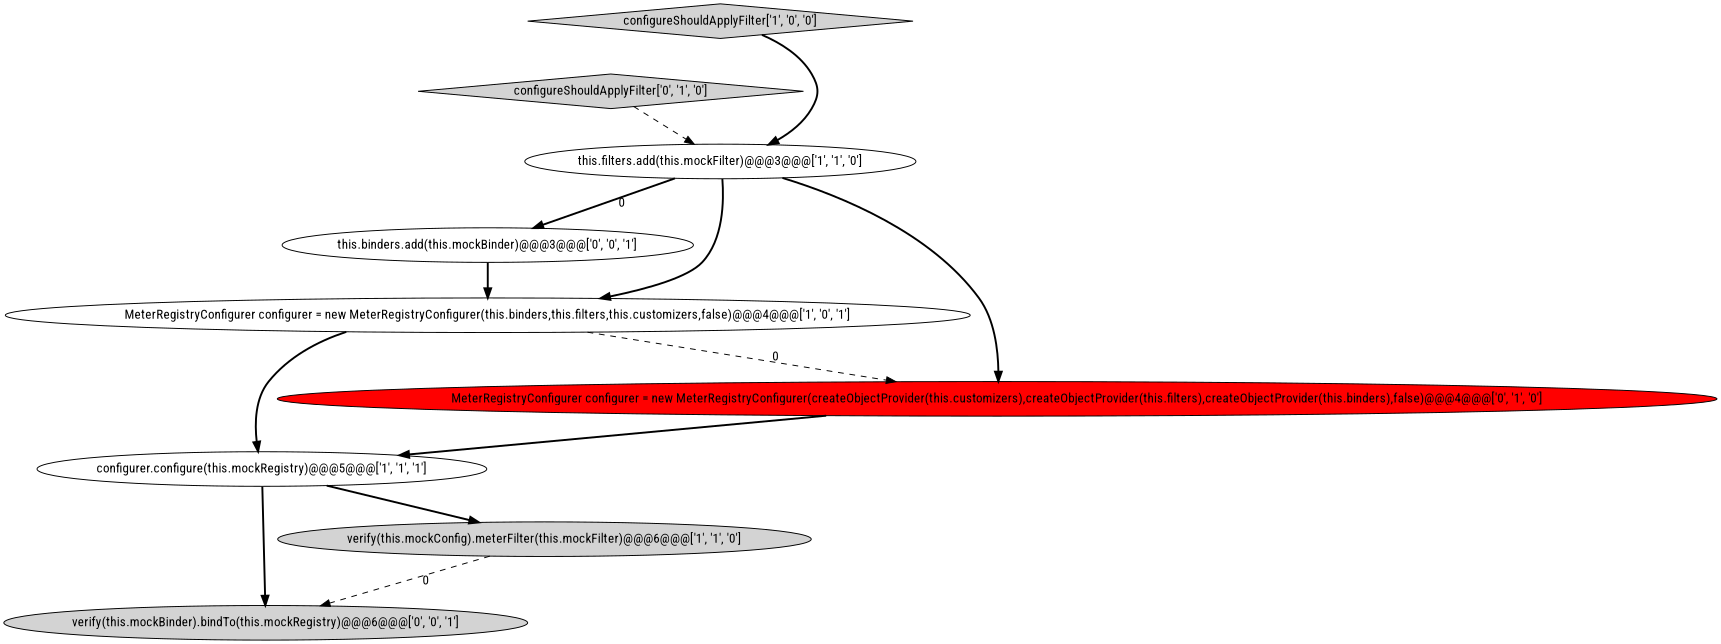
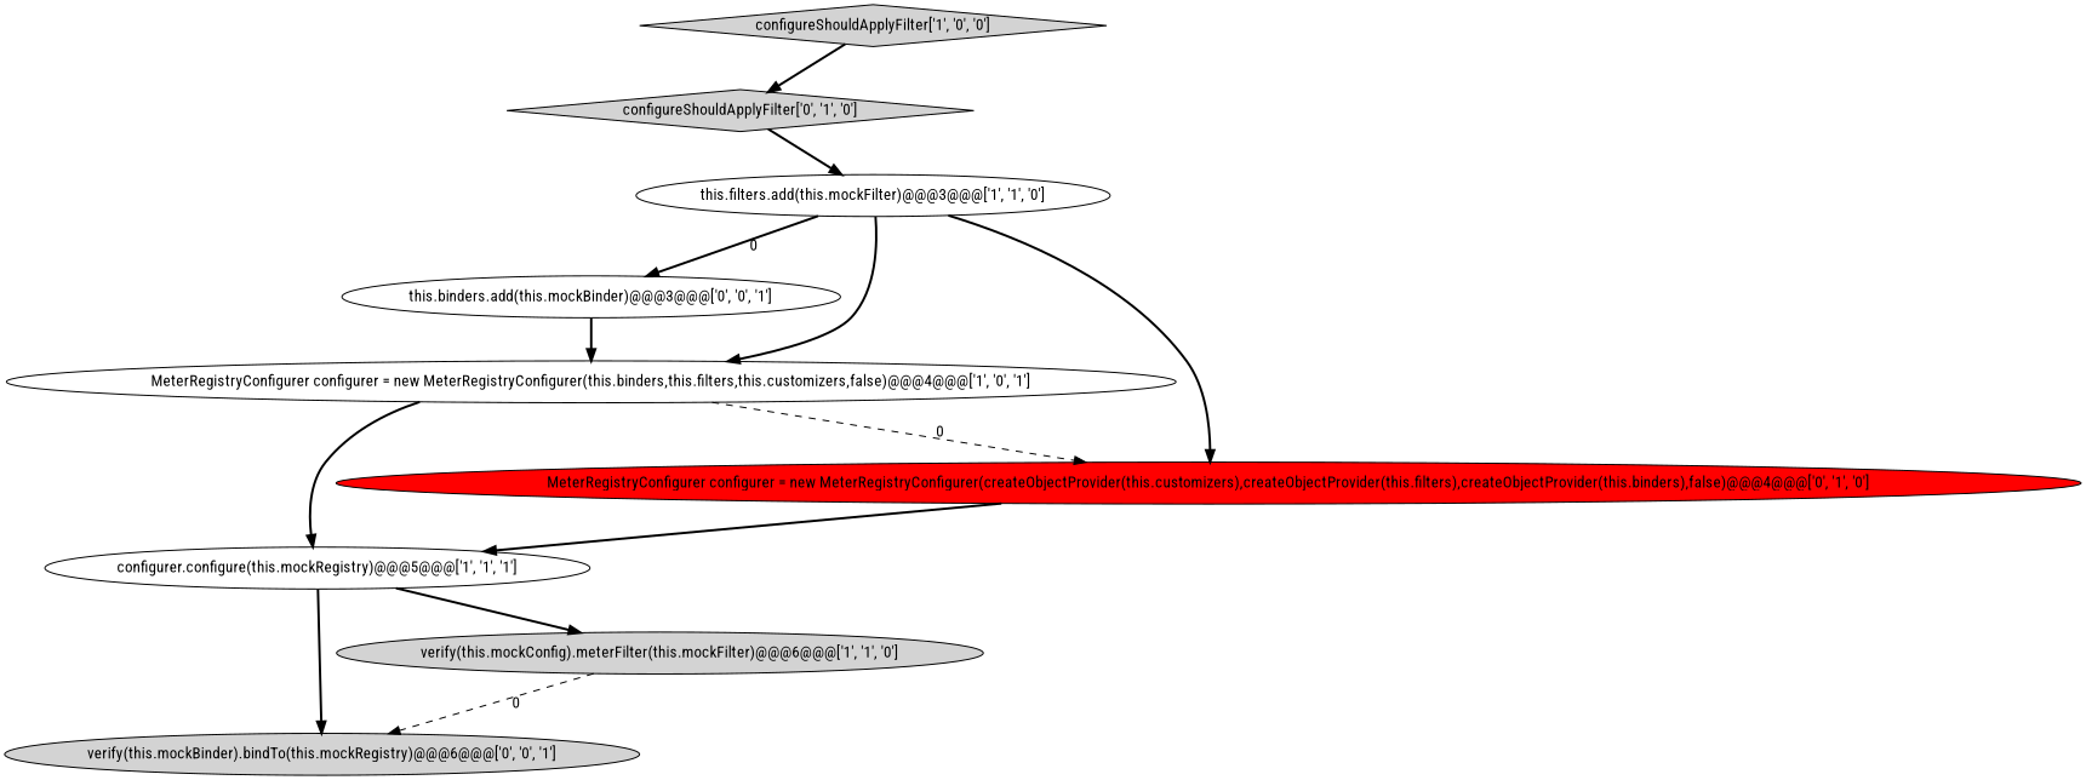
  digraph {
    fontname="Roboto Condensed"
    node [fillcolor=lightgray fontname="Roboto Condensed" shape=ellipse style=filled]
    edge [fontname="Roboto Condensed" style=bold]
    n1 [label="configureShouldApplyFilter['0', '1', '0']" shape=diamond]
    n2 [fillcolor=white label="this.filters.add(this.mockFilter)@@@3@@@['1', '1', '0']"]
    n3 [fillcolor=white label="this.binders.add(this.mockBinder)@@@3@@@['0', '0', '1']"]
    n4 [fillcolor=white label="MeterRegistryConfigurer configurer = new MeterRegistryConfigurer(this.binders,this.filters,this.customizers,false)@@@4@@@['1', '0', '1']"]
    n5 [fillcolor=red label="MeterRegistryConfigurer configurer = new MeterRegistryConfigurer(createObjectProvider(this.customizers),createObjectProvider(this.filters),createObjectProvider(this.binders),false)@@@4@@@['0', '1', '0']"]
    n6 [fillcolor=white label="configurer.configure(this.mockRegistry)@@@5@@@['1', '1', '1']"]
    n7 [label="configureShouldApplyFilter['1', '0', '0']" shape=diamond]
    n8 [label="verify(this.mockBinder).bindTo(this.mockRegistry)@@@6@@@['0', '0', '1']"]
    n9 [label="verify(this.mockConfig).meterFilter(this.mockFilter)@@@6@@@['1', '1', '0']"]
-   n1 -> n2 [style=dashed]
+   n1 -> n2
    n2 -> n3 [label=0]
    n2 -> n4
    n2 -> n5
    n3 -> n4
    n4 -> n5 [label=0 style=dashed]
    n4 -> n6
    n5 -> n6
    n6 -> n8
    n6 -> n9
-   n7 -> n2
+   n7 -> n1
    n9 -> n8 [label=0 style=dashed]
  }
